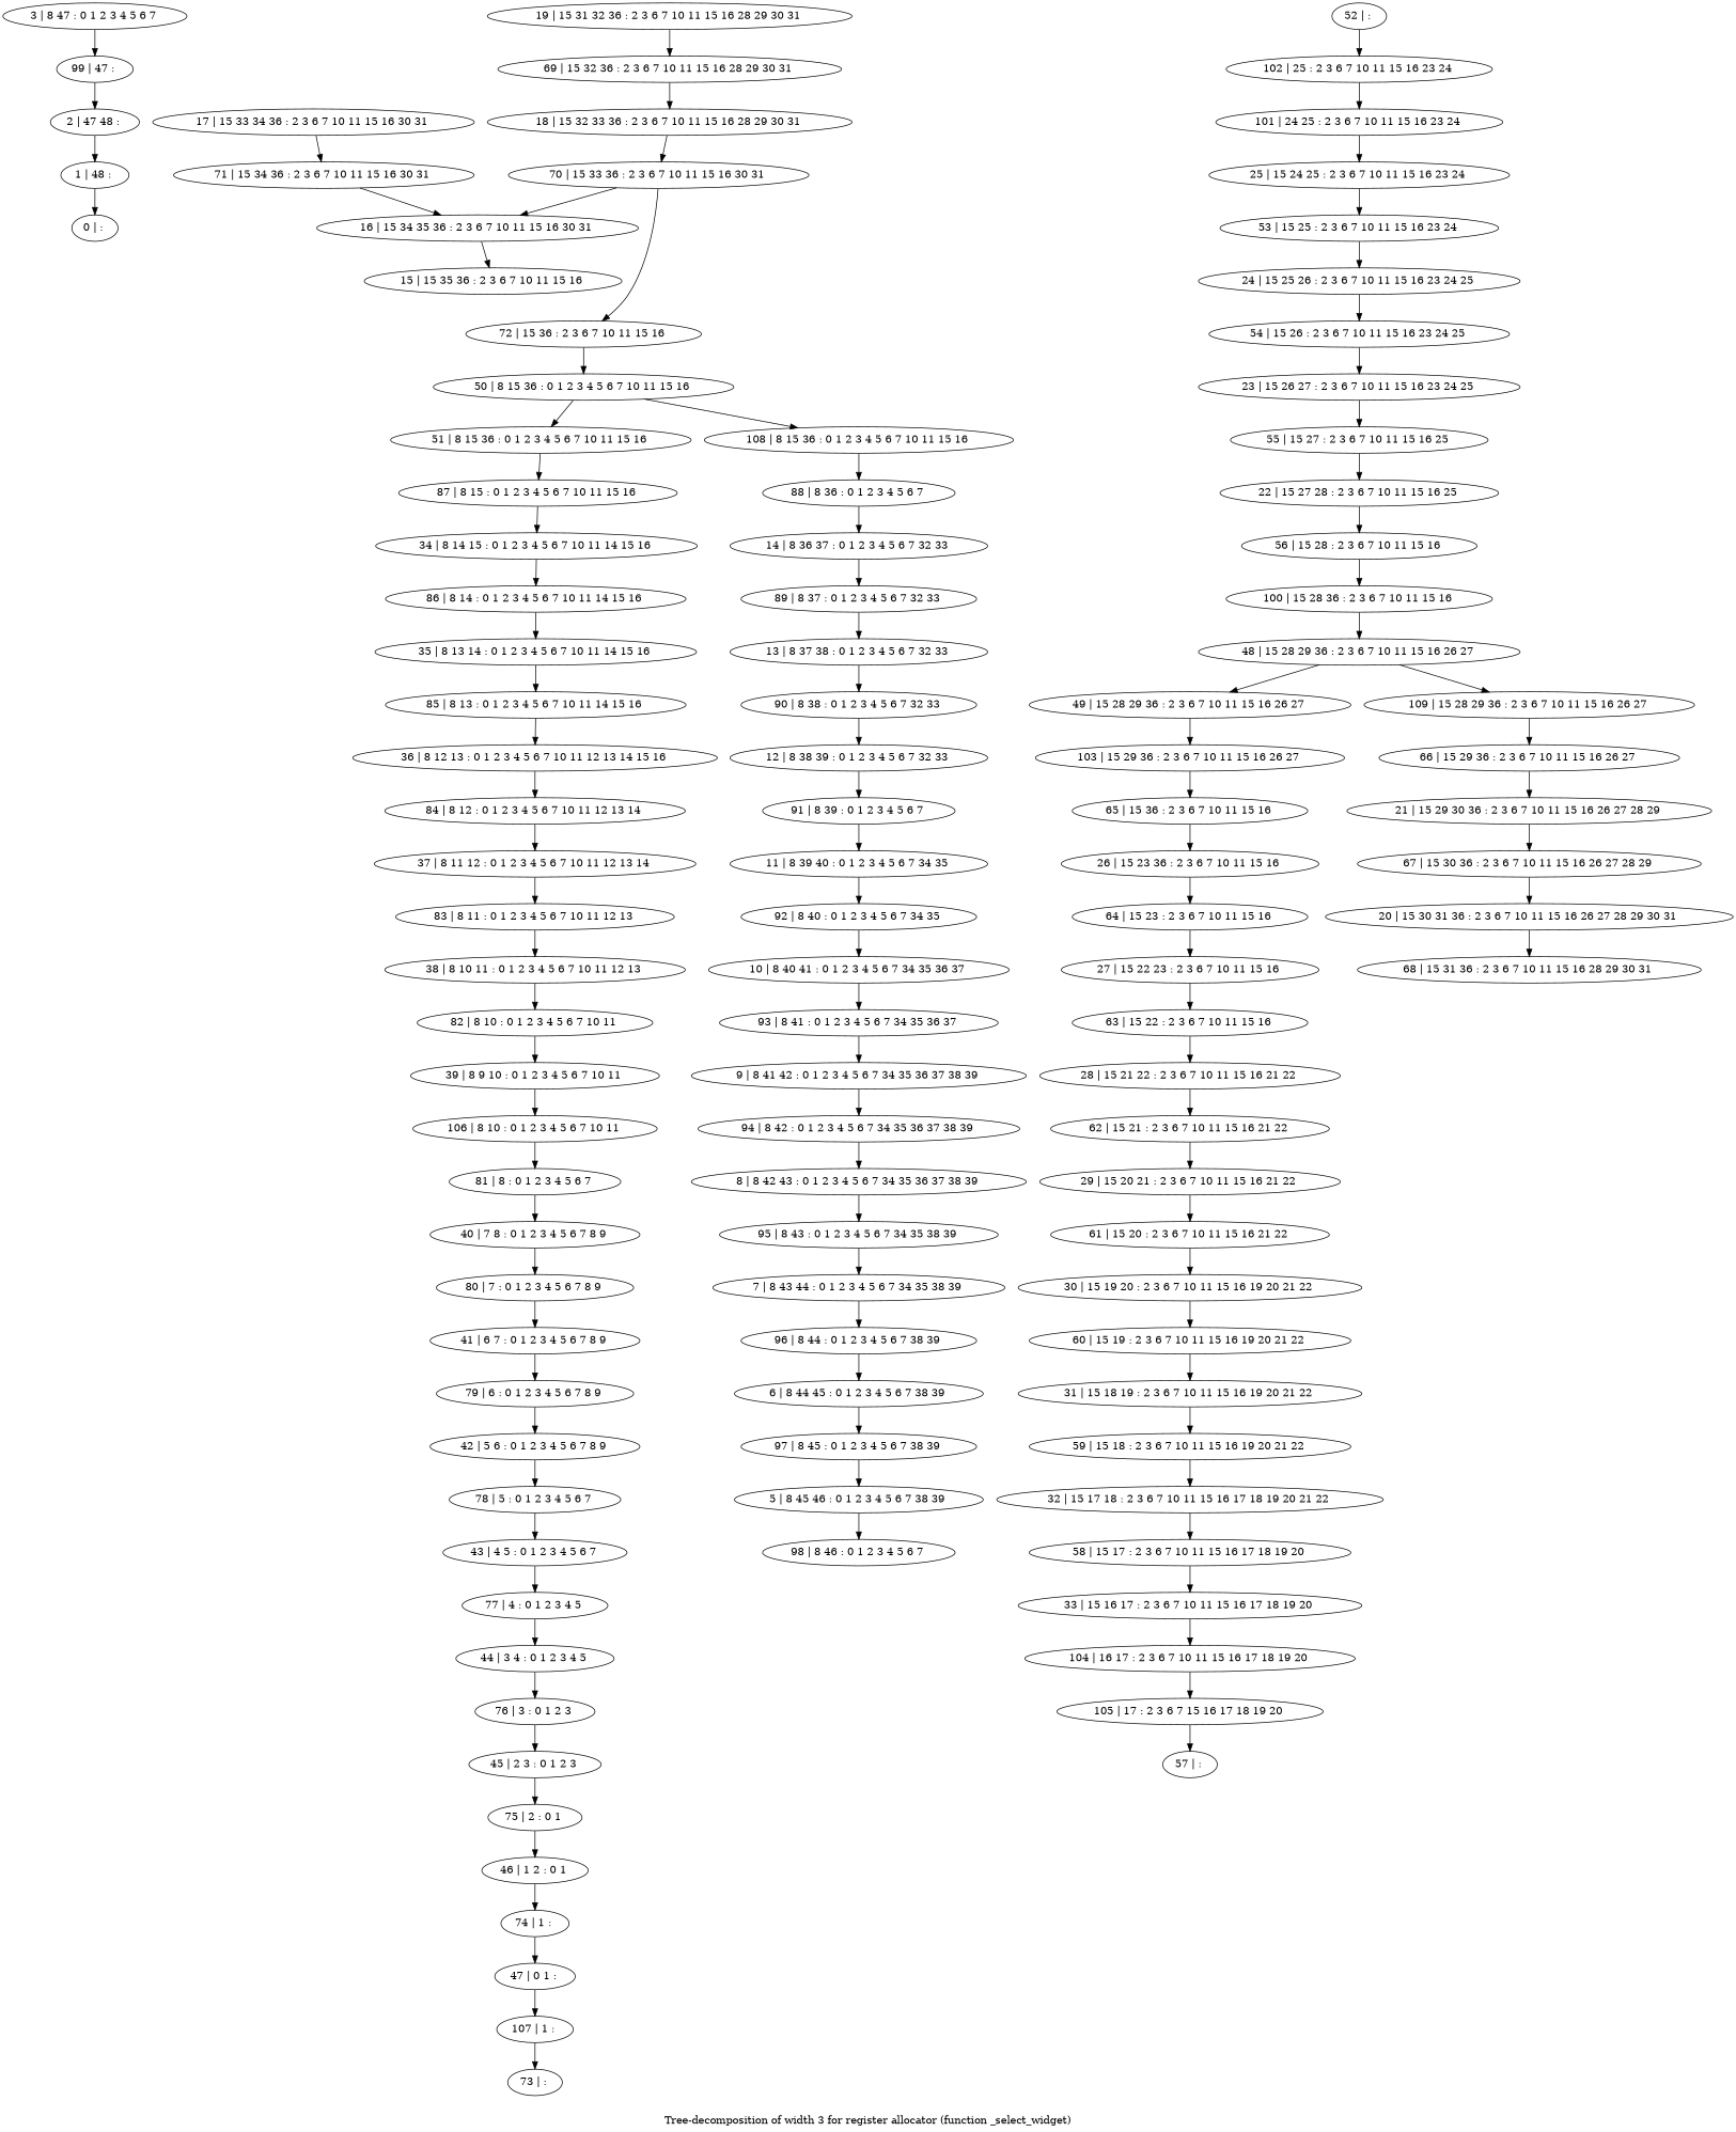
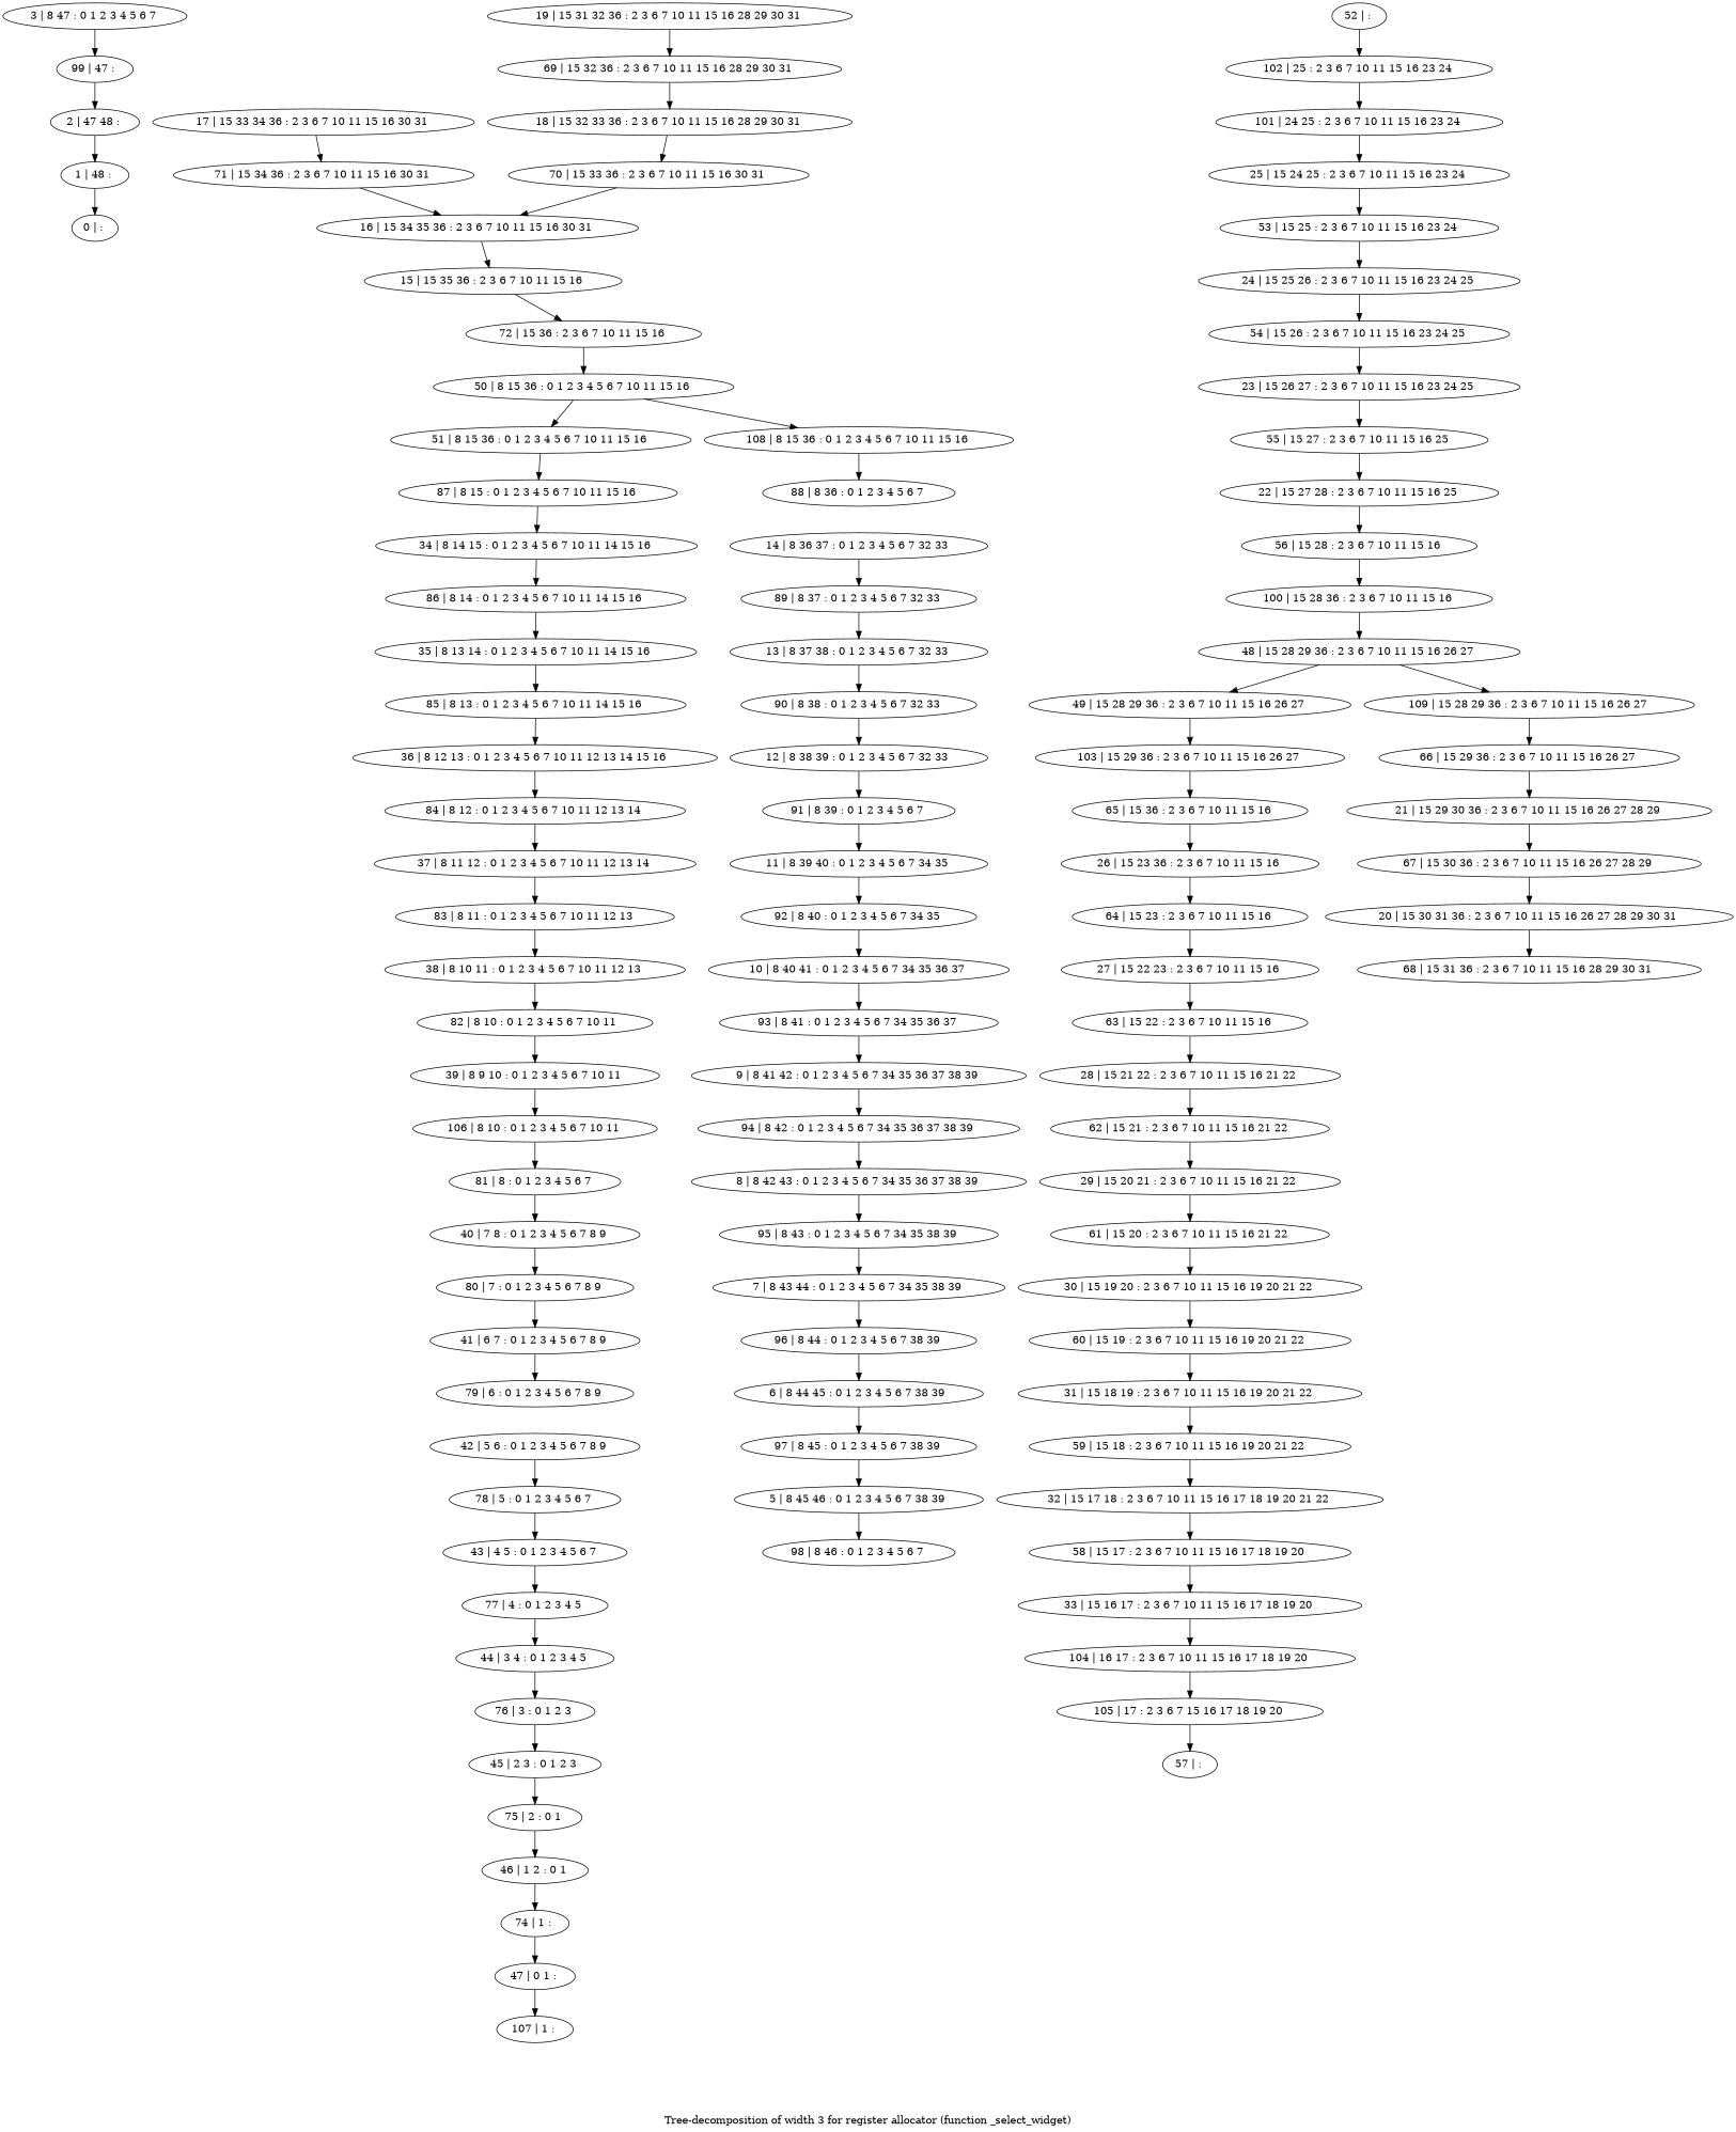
  digraph {
    label="Tree-decomposition of width 3 for register allocator (function _select_widget)"
    n1 [label="0 | : "]
    n2 [label="1 | 48 : "]
    n3 [label="2 | 47 48 : "]
    n4 [label="3 | 8 47 : 0 1 2 3 4 5 6 7 "]
    n5 [label="99 | 47 : "]
    n6 [label="5 | 8 45 46 : 0 1 2 3 4 5 6 7 38 39 "]
    n7 [label="98 | 8 46 : 0 1 2 3 4 5 6 7 "]
    n8 [label="6 | 8 44 45 : 0 1 2 3 4 5 6 7 38 39 "]
    n9 [label="97 | 8 45 : 0 1 2 3 4 5 6 7 38 39 "]
    n10 [label="7 | 8 43 44 : 0 1 2 3 4 5 6 7 34 35 38 39 "]
    n11 [label="96 | 8 44 : 0 1 2 3 4 5 6 7 38 39 "]
    n12 [label="8 | 8 42 43 : 0 1 2 3 4 5 6 7 34 35 36 37 38 39 "]
    n13 [label="95 | 8 43 : 0 1 2 3 4 5 6 7 34 35 38 39 "]
    n14 [label="9 | 8 41 42 : 0 1 2 3 4 5 6 7 34 35 36 37 38 39 "]
    n15 [label="94 | 8 42 : 0 1 2 3 4 5 6 7 34 35 36 37 38 39 "]
    n16 [label="10 | 8 40 41 : 0 1 2 3 4 5 6 7 34 35 36 37 "]
    n17 [label="93 | 8 41 : 0 1 2 3 4 5 6 7 34 35 36 37 "]
    n18 [label="11 | 8 39 40 : 0 1 2 3 4 5 6 7 34 35 "]
    n19 [label="92 | 8 40 : 0 1 2 3 4 5 6 7 34 35 "]
    n20 [label="12 | 8 38 39 : 0 1 2 3 4 5 6 7 32 33 "]
    n21 [label="91 | 8 39 : 0 1 2 3 4 5 6 7 "]
    n22 [label="13 | 8 37 38 : 0 1 2 3 4 5 6 7 32 33 "]
    n23 [label="90 | 8 38 : 0 1 2 3 4 5 6 7 32 33 "]
    n24 [label="14 | 8 36 37 : 0 1 2 3 4 5 6 7 32 33 "]
    n25 [label="89 | 8 37 : 0 1 2 3 4 5 6 7 32 33 "]
    n26 [label="15 | 15 35 36 : 2 3 6 7 10 11 15 16 "]
    n27 [label="72 | 15 36 : 2 3 6 7 10 11 15 16 "]
    n28 [label="50 | 8 15 36 : 0 1 2 3 4 5 6 7 10 11 15 16 "]
    n29 [label="16 | 15 34 35 36 : 2 3 6 7 10 11 15 16 30 31 "]
    n30 [label="17 | 15 33 34 36 : 2 3 6 7 10 11 15 16 30 31 "]
    n31 [label="71 | 15 34 36 : 2 3 6 7 10 11 15 16 30 31 "]
    n32 [label="18 | 15 32 33 36 : 2 3 6 7 10 11 15 16 28 29 30 31 "]
    n33 [label="70 | 15 33 36 : 2 3 6 7 10 11 15 16 30 31 "]
    n34 [label="19 | 15 31 32 36 : 2 3 6 7 10 11 15 16 28 29 30 31 "]
    n35 [label="69 | 15 32 36 : 2 3 6 7 10 11 15 16 28 29 30 31 "]
    n36 [label="20 | 15 30 31 36 : 2 3 6 7 10 11 15 16 26 27 28 29 30 31 "]
    n37 [label="68 | 15 31 36 : 2 3 6 7 10 11 15 16 28 29 30 31 "]
    n38 [label="21 | 15 29 30 36 : 2 3 6 7 10 11 15 16 26 27 28 29 "]
    n39 [label="67 | 15 30 36 : 2 3 6 7 10 11 15 16 26 27 28 29 "]
    n40 [label="22 | 15 27 28 : 2 3 6 7 10 11 15 16 25 "]
    n41 [label="56 | 15 28 : 2 3 6 7 10 11 15 16 "]
    n42 [label="100 | 15 28 36 : 2 3 6 7 10 11 15 16 "]
    n43 [label="23 | 15 26 27 : 2 3 6 7 10 11 15 16 23 24 25 "]
    n44 [label="55 | 15 27 : 2 3 6 7 10 11 15 16 25 "]
    n45 [label="24 | 15 25 26 : 2 3 6 7 10 11 15 16 23 24 25 "]
    n46 [label="54 | 15 26 : 2 3 6 7 10 11 15 16 23 24 25 "]
    n47 [label="25 | 15 24 25 : 2 3 6 7 10 11 15 16 23 24 "]
    n48 [label="53 | 15 25 : 2 3 6 7 10 11 15 16 23 24 "]
    n49 [label="26 | 15 23 36 : 2 3 6 7 10 11 15 16 "]
    n50 [label="64 | 15 23 : 2 3 6 7 10 11 15 16 "]
    n51 [label="27 | 15 22 23 : 2 3 6 7 10 11 15 16 "]
    n52 [label="63 | 15 22 : 2 3 6 7 10 11 15 16 "]
    n53 [label="28 | 15 21 22 : 2 3 6 7 10 11 15 16 21 22 "]
    n54 [label="62 | 15 21 : 2 3 6 7 10 11 15 16 21 22 "]
    n55 [label="29 | 15 20 21 : 2 3 6 7 10 11 15 16 21 22 "]
    n56 [label="61 | 15 20 : 2 3 6 7 10 11 15 16 21 22 "]
    n57 [label="30 | 15 19 20 : 2 3 6 7 10 11 15 16 19 20 21 22 "]
    n58 [label="60 | 15 19 : 2 3 6 7 10 11 15 16 19 20 21 22 "]
    n59 [label="31 | 15 18 19 : 2 3 6 7 10 11 15 16 19 20 21 22 "]
    n60 [label="59 | 15 18 : 2 3 6 7 10 11 15 16 19 20 21 22 "]
    n61 [label="32 | 15 17 18 : 2 3 6 7 10 11 15 16 17 18 19 20 21 22 "]
    n62 [label="58 | 15 17 : 2 3 6 7 10 11 15 16 17 18 19 20 "]
    n63 [label="33 | 15 16 17 : 2 3 6 7 10 11 15 16 17 18 19 20 "]
    n64 [label="104 | 16 17 : 2 3 6 7 10 11 15 16 17 18 19 20 "]
    n65 [label="105 | 17 : 2 3 6 7 15 16 17 18 19 20 "]
    n66 [label="34 | 8 14 15 : 0 1 2 3 4 5 6 7 10 11 14 15 16 "]
    n67 [label="86 | 8 14 : 0 1 2 3 4 5 6 7 10 11 14 15 16 "]
    n68 [label="35 | 8 13 14 : 0 1 2 3 4 5 6 7 10 11 14 15 16 "]
    n69 [label="85 | 8 13 : 0 1 2 3 4 5 6 7 10 11 14 15 16 "]
    n70 [label="36 | 8 12 13 : 0 1 2 3 4 5 6 7 10 11 12 13 14 15 16 "]
    n71 [label="84 | 8 12 : 0 1 2 3 4 5 6 7 10 11 12 13 14 "]
    n72 [label="37 | 8 11 12 : 0 1 2 3 4 5 6 7 10 11 12 13 14 "]
    n73 [label="83 | 8 11 : 0 1 2 3 4 5 6 7 10 11 12 13 "]
    n74 [label="38 | 8 10 11 : 0 1 2 3 4 5 6 7 10 11 12 13 "]
    n75 [label="82 | 8 10 : 0 1 2 3 4 5 6 7 10 11 "]
    n76 [label="39 | 8 9 10 : 0 1 2 3 4 5 6 7 10 11 "]
    n77 [label="106 | 8 10 : 0 1 2 3 4 5 6 7 10 11 "]
    n78 [label="81 | 8 : 0 1 2 3 4 5 6 7 "]
    n79 [label="40 | 7 8 : 0 1 2 3 4 5 6 7 8 9 "]
    n80 [label="80 | 7 : 0 1 2 3 4 5 6 7 8 9 "]
    n81 [label="41 | 6 7 : 0 1 2 3 4 5 6 7 8 9 "]
    n82 [label="79 | 6 : 0 1 2 3 4 5 6 7 8 9 "]
    n83 [label="42 | 5 6 : 0 1 2 3 4 5 6 7 8 9 "]
    n84 [label="78 | 5 : 0 1 2 3 4 5 6 7 "]
    n85 [label="43 | 4 5 : 0 1 2 3 4 5 6 7 "]
    n86 [label="77 | 4 : 0 1 2 3 4 5 "]
    n87 [label="44 | 3 4 : 0 1 2 3 4 5 "]
    n88 [label="76 | 3 : 0 1 2 3 "]
    n89 [label="45 | 2 3 : 0 1 2 3 "]
    n90 [label="75 | 2 : 0 1 "]
    n91 [label="46 | 1 2 : 0 1 "]
    n92 [label="74 | 1 : "]
    n93 [label="47 | 0 1 : "]
    n94 [label="107 | 1 : "]
-   n95 [label="73 | : "]
    n96 [label="48 | 15 28 29 36 : 2 3 6 7 10 11 15 16 26 27 "]
    n97 [label="49 | 15 28 29 36 : 2 3 6 7 10 11 15 16 26 27 "]
    n98 [label="109 | 15 28 29 36 : 2 3 6 7 10 11 15 16 26 27 "]
    n99 [label="103 | 15 29 36 : 2 3 6 7 10 11 15 16 26 27 "]
    n100 [label="66 | 15 29 36 : 2 3 6 7 10 11 15 16 26 27 "]
    n101 [label="65 | 15 36 : 2 3 6 7 10 11 15 16 "]
    n102 [label="51 | 8 15 36 : 0 1 2 3 4 5 6 7 10 11 15 16 "]
    n103 [label="108 | 8 15 36 : 0 1 2 3 4 5 6 7 10 11 15 16 "]
    n104 [label="87 | 8 15 : 0 1 2 3 4 5 6 7 10 11 15 16 "]
    n105 [label="88 | 8 36 : 0 1 2 3 4 5 6 7 "]
    n106 [label="52 | : "]
    n107 [label="102 | 25 : 2 3 6 7 10 11 15 16 23 24 "]
    n108 [label="101 | 24 25 : 2 3 6 7 10 11 15 16 23 24 "]
    n109 [label="57 | : "]
    n2 -> n1
    n3 -> n2
    n4 -> n5
    n5 -> n3
    n6 -> n7
    n8 -> n9
    n9 -> n6
    n10 -> n11
    n11 -> n8
    n12 -> n13
    n13 -> n10
    n14 -> n15
    n15 -> n12
    n16 -> n17
    n17 -> n14
    n18 -> n19
    n19 -> n16
    n20 -> n21
    n21 -> n18
    n22 -> n23
    n23 -> n20
    n24 -> n25
    n25 -> n22
-   n33 -> n27
+   n26 -> n27
    n27 -> n28
    n28 -> n102
    n28 -> n103
    n29 -> n26
    n30 -> n31
    n31 -> n29
    n32 -> n33
    n33 -> n29
    n34 -> n35
    n35 -> n32
    n36 -> n37
    n38 -> n39
    n39 -> n36
    n40 -> n41
    n41 -> n42
    n42 -> n96
    n43 -> n44
    n44 -> n40
    n45 -> n46
    n46 -> n43
    n47 -> n48
    n48 -> n45
    n49 -> n50
    n50 -> n51
    n51 -> n52
    n52 -> n53
    n53 -> n54
    n54 -> n55
    n55 -> n56
    n56 -> n57
    n57 -> n58
    n58 -> n59
    n59 -> n60
    n60 -> n61
    n61 -> n62
    n62 -> n63
    n63 -> n64
    n64 -> n65
    n65 -> n109
    n66 -> n67
    n67 -> n68
    n68 -> n69
    n69 -> n70
    n70 -> n71
    n71 -> n72
    n72 -> n73
    n73 -> n74
    n74 -> n75
    n75 -> n76
    n76 -> n77
    n77 -> n78
    n78 -> n79
    n79 -> n80
    n80 -> n81
    n81 -> n82
-   n82 -> n83
    n83 -> n84
    n84 -> n85
    n85 -> n86
    n86 -> n87
    n87 -> n88
    n88 -> n89
    n89 -> n90
    n90 -> n91
    n91 -> n92
    n92 -> n93
    n93 -> n94
-   n94 -> n95
    n96 -> n97
    n96 -> n98
    n97 -> n99
    n98 -> n100
    n99 -> n101
    n100 -> n38
    n101 -> n49
    n102 -> n104
    n103 -> n105
    n104 -> n66
-   n105 -> n24
    n106 -> n107
    n107 -> n108
    n108 -> n47
  }
